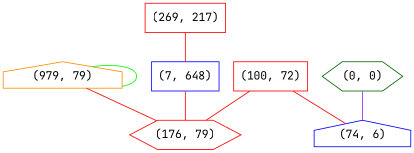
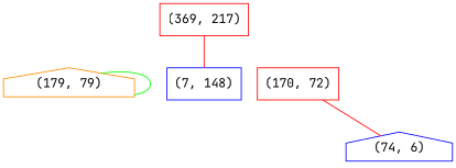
  graph {
    fontname="JetBrains Mono"
    node [color=red fontname="JetBrains Mono" shape=box]
    edge [color=red fontname="JetBrains Mono" weight=1]
-   "(7, 148)" [color=blue label="(7, 648)"]
-   "(176, 79)" [shape=hexagon]
-   "(170, 72)" [label="(100, 72)"]
+   "(7, 148)" [color=blue]
+   "(170, 72)"
    n4 [color=blue label="(74, 6)" shape=house]
-   "(0, 0)" [color=darkgreen shape=hexagon]
-   "(269, 217)"
-   "(179, 79)" [color=darkorange shape=house label="(979, 79)"]
-   "(7, 148)" -- "(176, 79)"
-   "(170, 72)" -- "(176, 79)"
+   "(269, 217)" [label="(369, 217)"]
+   "(179, 79)" [color=darkorange shape=house]
    "(170, 72)" -- n4
-   "(0, 0)" -- n4 [color=purple weight=4]
    "(269, 217)" -- "(7, 148)"
-   "(179, 79)" -- "(176, 79)"
    "(179, 79)" -- "(179, 79)" [color=green weight=2]
  }
